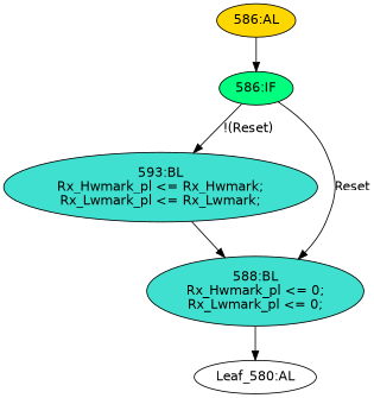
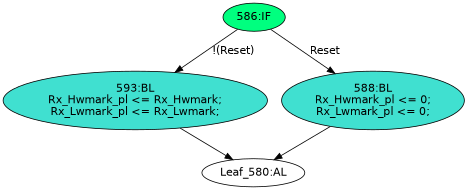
  strict digraph {
    fontname="DejaVu Sans"
    node [fillcolor=turquoise fontname="DejaVu Sans" statements="[]" style=filled typ=Block]
    edge [cond="[]" fontname="DejaVu Sans" lineno=None]
    n1 [ast="<pyverilog.vparser.ast.Block object at 0x7fbd1c2e6d50>" label="593:BL\nRx_Hwmark_pl <= Rx_Hwmark;\nRx_Lwmark_pl <= Rx_Lwmark;" statements="[<pyverilog.vparser.ast.NonblockingSubstitution object at 0x7fbd1c2e6a50>, <pyverilog.vparser.ast.NonblockingSubstitution object at 0x7fbd1c2e6bd0>]"]
    n2 [def_var="['Rx_Hwmark_pl', 'Rx_Lwmark_pl']" label="Leaf_580:AL" fillcolor="" statements="" style="" typ=""]
-   n3 [ast="<pyverilog.vparser.ast.Always object at 0x7fbd1c2e6d90>" clk_sens=False fillcolor=gold label="586:AL" sens="['Clk_SYS', 'Reset']" typ=Always use_var="['Reset', 'Rx_Lwmark', 'Rx_Hwmark']"]
    n4 [ast="<pyverilog.vparser.ast.IfStatement object at 0x7fbd1c2e6f10>" fillcolor=springgreen label="586:IF" typ=IfStatement]
    n5 [ast="<pyverilog.vparser.ast.Block object at 0x7fbd1c2e6f50>" label="588:BL\nRx_Hwmark_pl <= 0;\nRx_Lwmark_pl <= 0;" statements="[<pyverilog.vparser.ast.NonblockingSubstitution object at 0x7fbd1c2e6f90>, <pyverilog.vparser.ast.NonblockingSubstitution object at 0x7fbd1c2d2150>]"]
-   n1 -> n5
-   n3 -> n4
+   n1 -> n2
    n4 -> n1 [cond="['Reset']" label="!(Reset)" lineno=587]
    n4 -> n5 [cond="['Reset']" label=Reset lineno=587]
    n5 -> n2
  }
